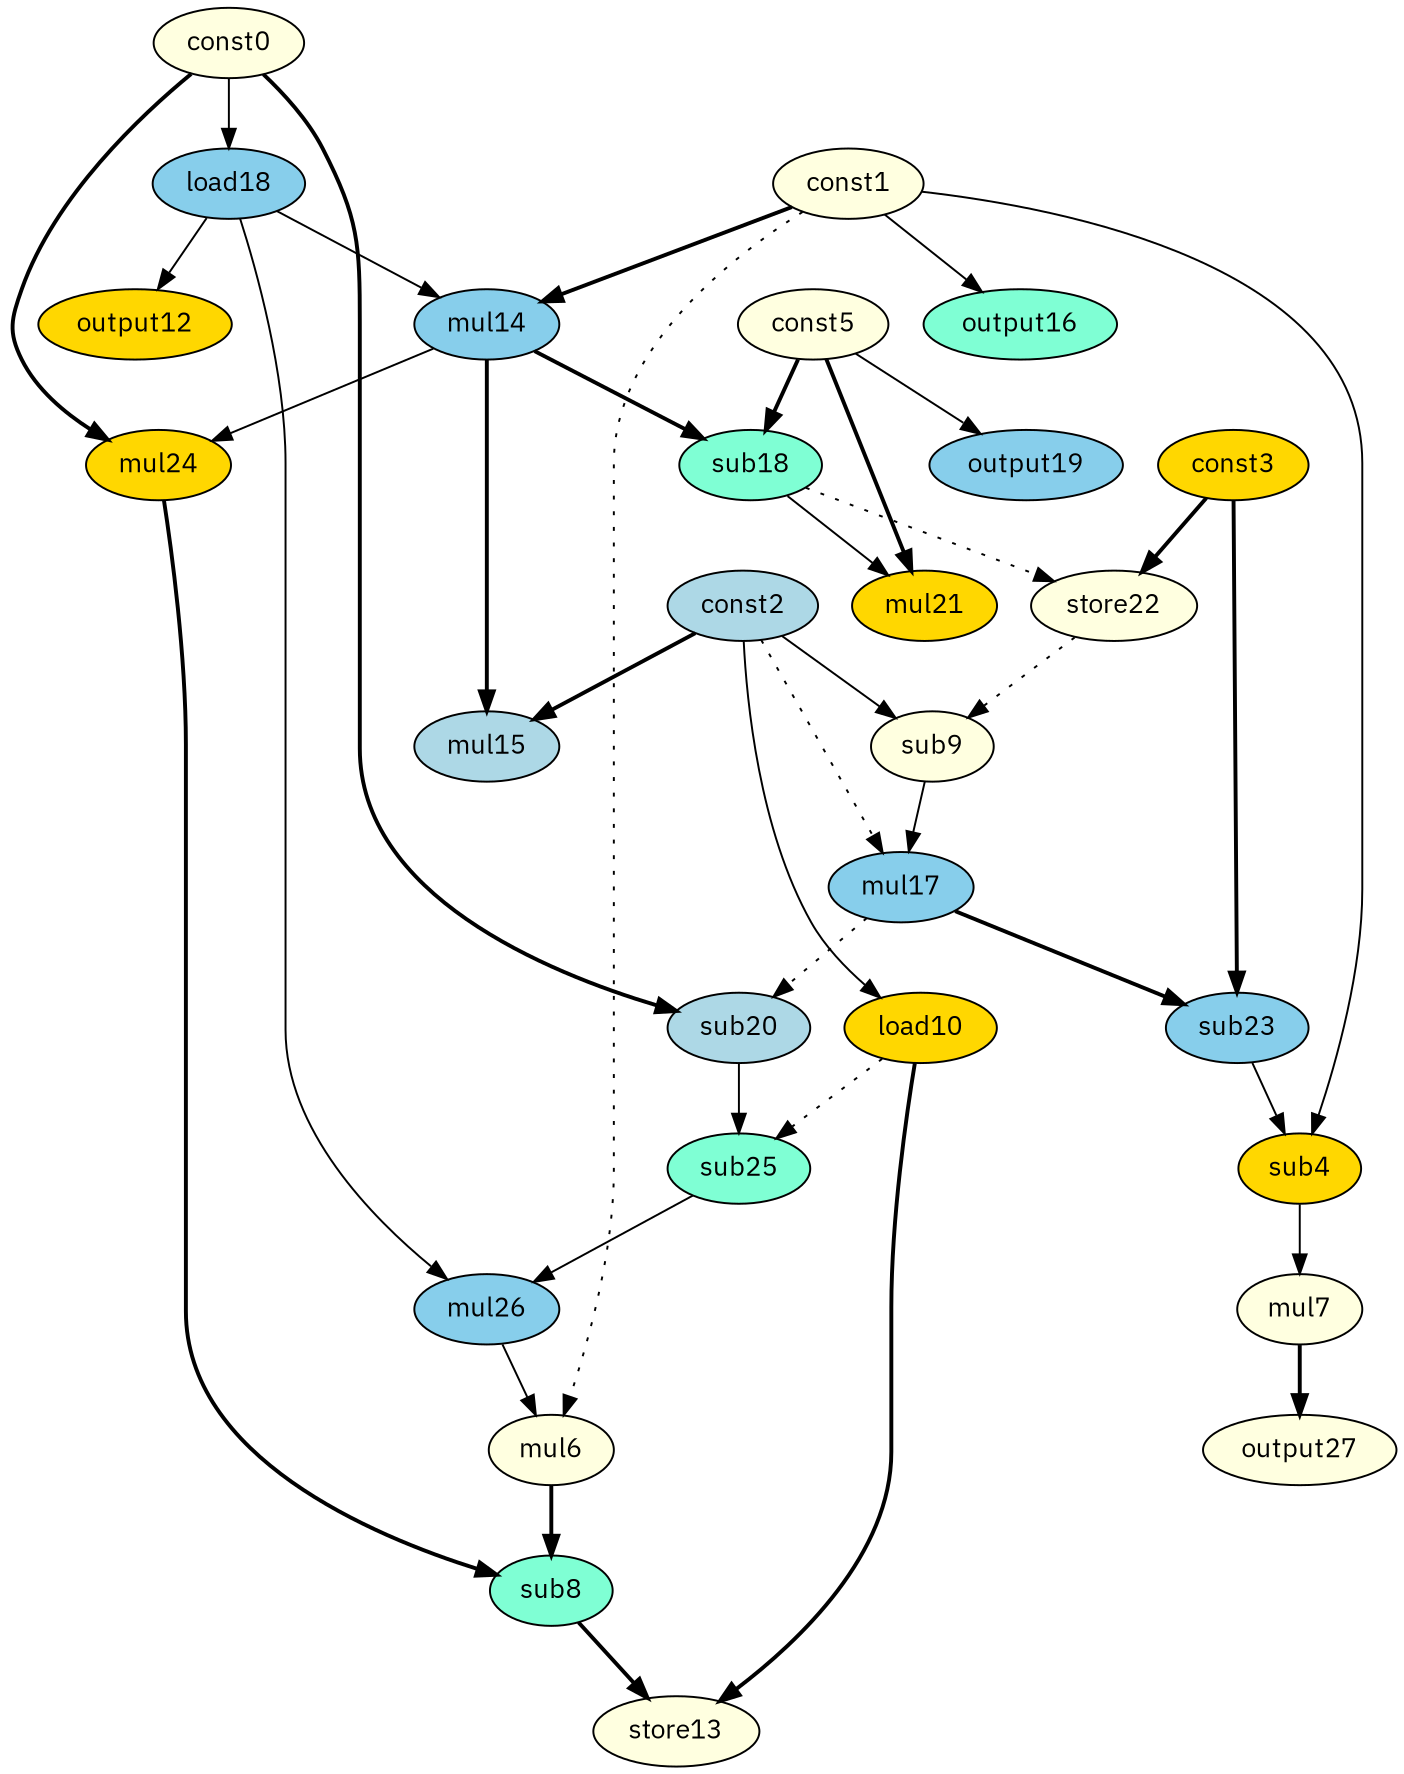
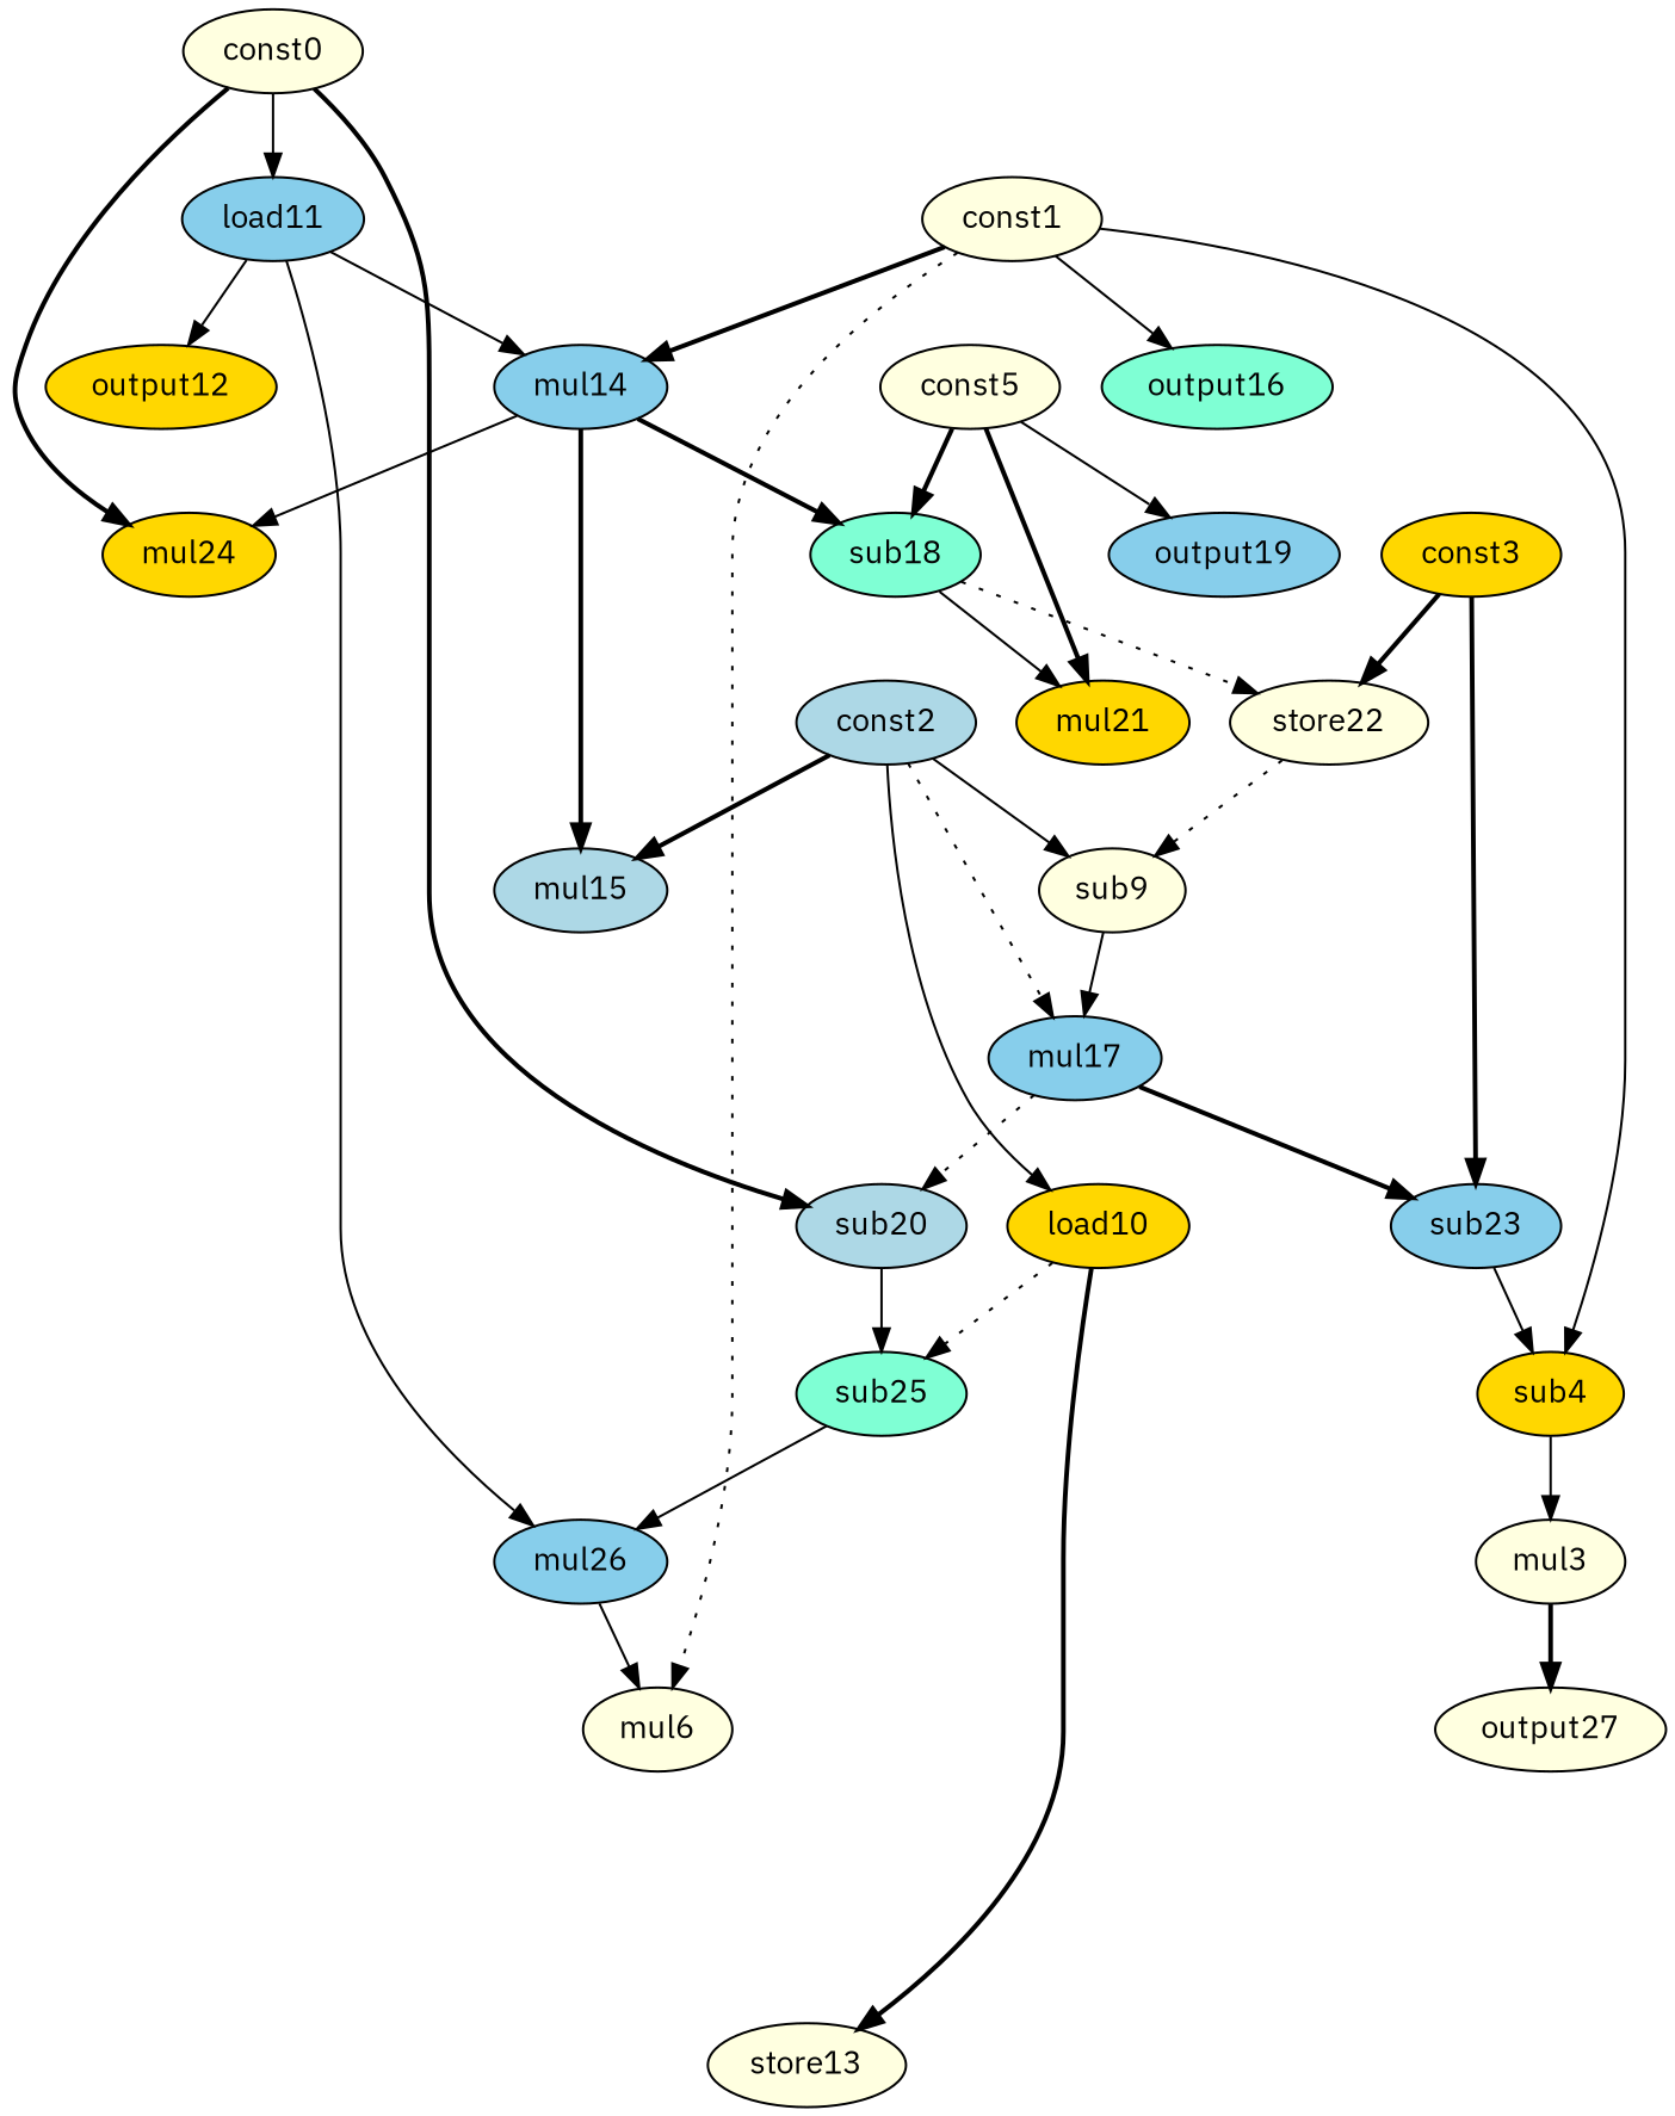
  digraph {
    fontname="IBM Plex Sans"
    node [fillcolor=lightyellow fontname="IBM Plex Sans" opcode=mul style=filled]
    edge [fontname="IBM Plex Sans" operand=0 style=solid]
    const0 [opcode=const]
-   load11 [fillcolor=skyblue opcode=load label=load18]
+   load11 [fillcolor=skyblue opcode=load]
    sub20 [fillcolor=lightblue opcode=sub]
    mul24 [fillcolor=gold]
    mul14 [fillcolor=skyblue]
    output12 [fillcolor=gold opcode=output]
    mul26 [fillcolor=skyblue]
    sub25 [fillcolor=aquamarine opcode=sub]
-   sub8 [fillcolor=aquamarine opcode=sub]
    const1 [opcode=const]
    sub4 [fillcolor=gold opcode=sub]
    mul6
    output16 [fillcolor=aquamarine opcode=output]
-   mul7
+   mul7 [label=mul3]
    mul15 [fillcolor=lightblue]
    sub18 [fillcolor=aquamarine opcode=sub]
    const2 [fillcolor=lightblue opcode=const]
    sub9 [opcode=sub]
    load10 [fillcolor=gold opcode=load]
    mul17 [fillcolor=skyblue]
    store13 [opcode=store]
    sub23 [fillcolor=skyblue opcode=sub]
    const3 [fillcolor=gold opcode=const]
    store22 [opcode=store]
    output27 [opcode=output]
    const5 [opcode=const]
    output19 [fillcolor=skyblue opcode=output]
    mul21 [fillcolor=gold]
    const0 -> load11
    const0 -> sub20 [style=bold]
    const0 -> mul24 [style=bold]
    load11 -> mul14 [operand=1]
    load11 -> output12
    load11 -> mul26 [operand=1]
    sub20 -> sub25 [operand=1]
-   mul24 -> sub8 [style=bold]
    mul14 -> mul24 [operand=1]
    mul14 -> mul15 [operand=1 style=bold]
    mul14 -> sub18 [operand=1 style=bold]
    mul26 -> mul6 [operand=1]
    sub25 -> mul26
-   sub8 -> store13 [style=bold]
    const1 -> mul14 [style=bold]
    const1 -> sub4
    const1 -> mul6 [style=dotted]
    const1 -> output16
    sub4 -> mul7 [operand=1]
-   mul6 -> sub8 [operand=1 style=bold]
    mul7 -> output27 [style=bold]
    sub18 -> store22 [style=dotted]
    sub18 -> mul21
    const2 -> mul15 [style=bold]
    const2 -> sub9
    const2 -> load10
    const2 -> mul17 [operand=1 style=dotted]
    sub9 -> mul17
    load10 -> sub25 [style=dotted]
    load10 -> store13 [operand=1 style=bold]
    mul17 -> sub20 [operand=1 style=dotted]
    mul17 -> sub23 [style=bold]
    sub23 -> sub4 [operand=1]
    const3 -> sub23 [operand=1 style=bold]
    const3 -> store22 [operand=1 style=bold]
    store22 -> sub9 [operand=1 style=dotted]
    const5 -> sub18 [style=bold]
    const5 -> output19
    const5 -> mul21 [operand=1 style=bold]
  }
